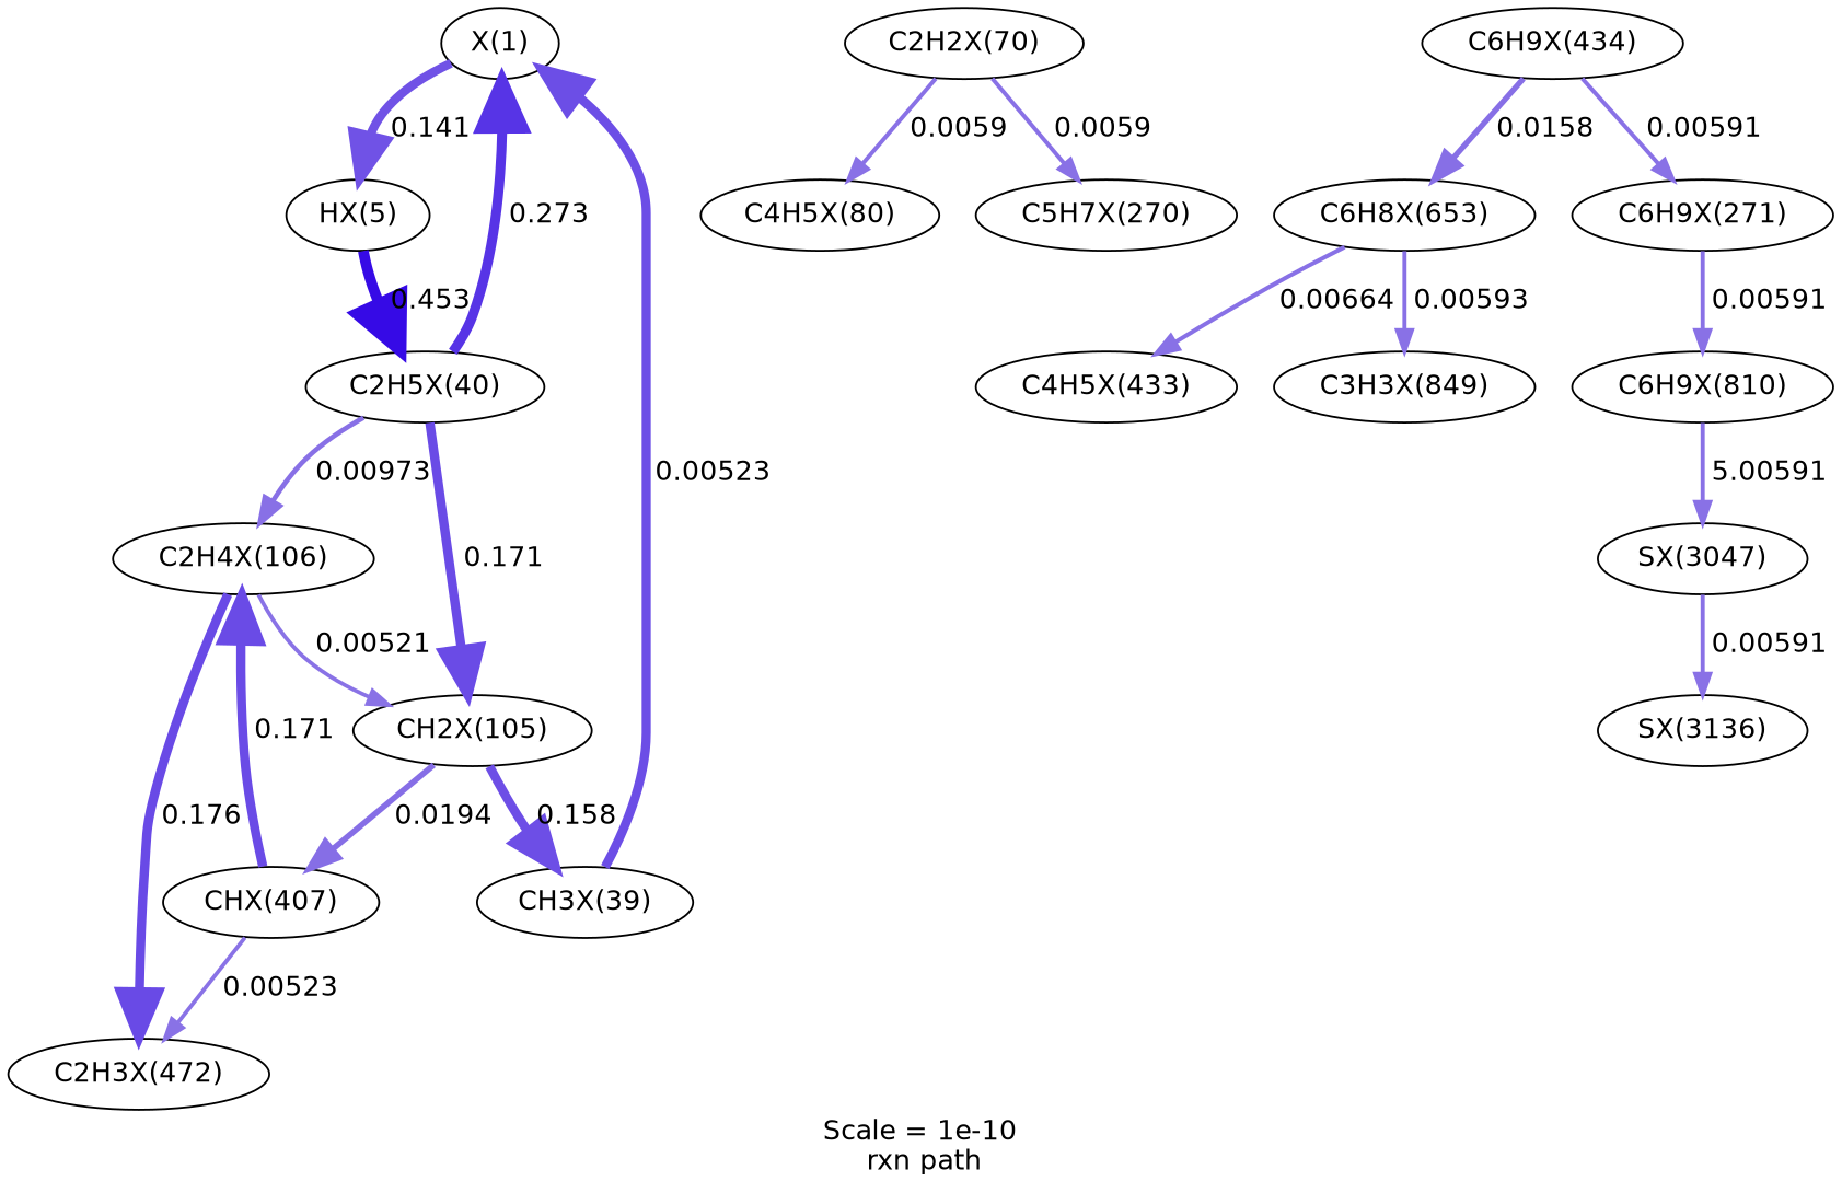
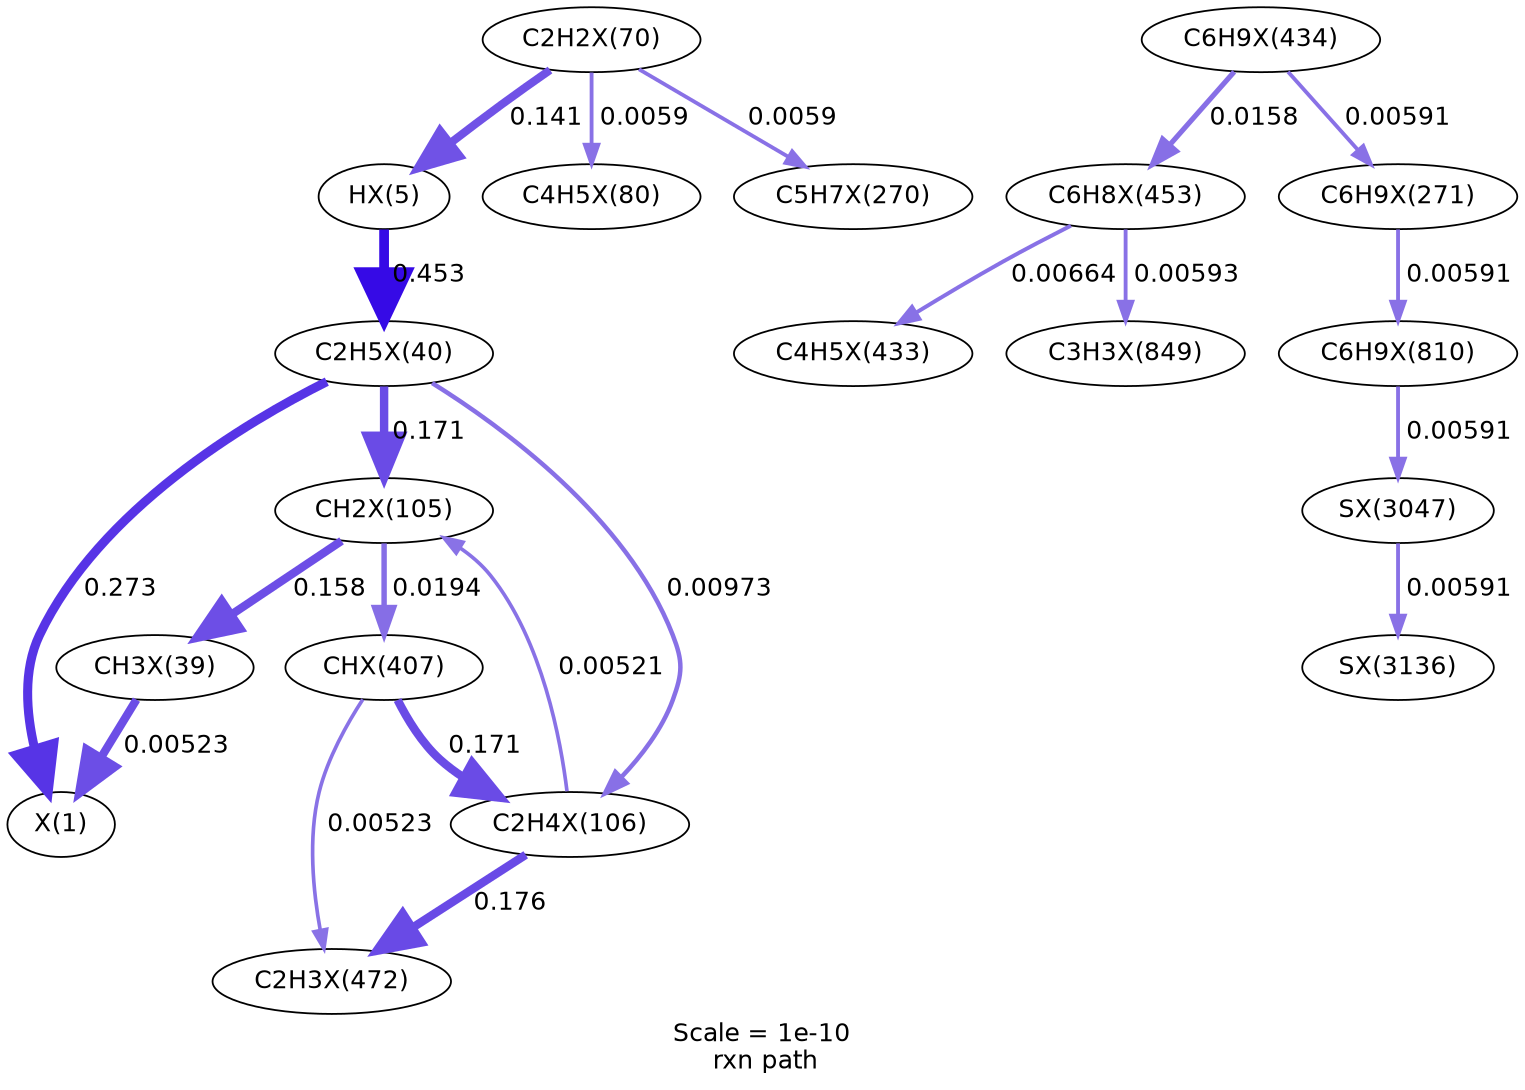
  digraph {
    fontname=Helvetica
    label="Scale = 1e-10\l rxn path"
    node [fontname=Helvetica]
    edge [arrowsize=1.06 color="0.7, 0.506, 0.9" fontname=Helvetica style="setlinewidth(2.13)"]
    n1 [label="X(1)"]
    n2 [label="HX(5)"]
    n3 [label="C2H5X(40)"]
    n4 [label="CH2X(105)"]
    n5 [label="C2H4X(106)"]
    n6 [label="CH3X(39)"]
    n7 [label="CHX(407)"]
    n8 [label="C2H3X(472)"]
    n9 [label="C2H2X(70)"]
    n10 [label="C4H5X(80)"]
    n11 [label="C5H7X(270)"]
-   n12 [label="C6H8X(653)"]
+   n12 [label="C6H8X(453)"]
    n13 [label="C4H5X(433)"]
    n14 [label="C3H3X(849)"]
    n15 [label="C6H9X(434)"]
    n16 [label="C6H9X(271)"]
    n17 [label="C6H9X(810)"]
    n18 [label="SX(3047)"]
    n19 [label="SX(3136)"]
-   n1 -> n2 [arrowsize=2.26 color="0.7, 0.641, 0.9" label=" 0.141" style="setlinewidth(4.52)"]
+   n9 -> n2 [arrowsize=2.26 color="0.7, 0.641, 0.9" label=" 0.141" style="setlinewidth(4.52)"]
    n2 -> n3 [arrowsize=2.7 color="0.7, 0.953, 0.9" label=" 0.453" style="setlinewidth(5.4)"]
    n3 -> n1 [arrowsize=2.51 color="0.7, 0.773, 0.9" label=" 0.273" style="setlinewidth(5.02)"]
    n3 -> n4 [arrowsize=2.33 color="0.7, 0.671, 0.9" label=" 0.171" style="setlinewidth(4.67)"]
    n3 -> n5 [arrowsize=1.25 color="0.7, 0.51, 0.9" label=" 0.00973" style="setlinewidth(2.5)"]
    n4 -> n6 [arrowsize=2.3 color="0.7, 0.658, 0.9" label=" 0.158" style="setlinewidth(4.61)"]
    n4 -> n7 [arrowsize=1.51 color="0.7, 0.519, 0.9" label=" 0.0194" style="setlinewidth(3.02)"]
    n5 -> n4 [arrowsize=1.02 color="0.7, 0.505, 0.9" label=" 0.00521" style="setlinewidth(2.03)"]
    n5 -> n8 [arrowsize=2.34 color="0.7, 0.676, 0.9" label=" 0.176" style="setlinewidth(4.69)"]
    n6 -> n1 [arrowsize=2.31 color="0.7, 0.659, 0.9" label=" 0.00523" style="setlinewidth(4.61)"]
    n7 -> n5 [arrowsize=2.33 color="0.7, 0.671, 0.9" label=" 0.171" style="setlinewidth(4.67)"]
    n7 -> n8 [arrowsize=1.02 color="0.7, 0.505, 0.9" label=" 0.00523" style="setlinewidth(2.03)"]
    n9 -> n10 [label=" 0.0059"]
    n9 -> n11 [label=" 0.0059" style="setlinewidth(2.12)"]
    n12 -> n13 [arrowsize=1.11 color="0.7, 0.507, 0.9" label=" 0.00664" style="setlinewidth(2.21)"]
    n12 -> n14 [label=" 0.00593"]
    n15 -> n12 [arrowsize=1.44 color="0.7, 0.516, 0.9" label=" 0.0158" style="setlinewidth(2.87)"]
    n15 -> n16 [label=" 0.00591"]
    n16 -> n17 [label=" 0.00591"]
-   n17 -> n18 [label=" 5.00591"]
+   n17 -> n18 [label=" 0.00591"]
    n18 -> n19 [label=" 0.00591"]
  }
